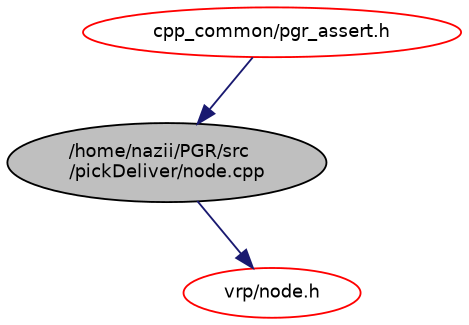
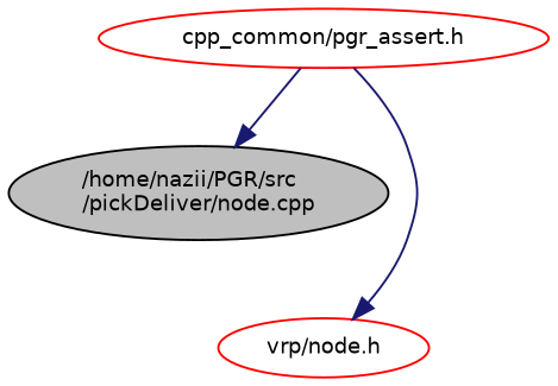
  digraph {
    node [color=red fillcolor=white fontname=Helvetica fontsize=10 shape=ellipse style=filled]
    edge [color=midnightblue fontname=Helvetica fontsize=10 labelfontname=Helvetica labelfontsize=10 style=solid]
    n1 [color=black fillcolor=grey75 fontcolor=black height=0.2 label="/home/nazii/PGR/src\l/pickDeliver/node.cpp" width=0.4]
    n2 [height=0.2 label="vrp/node.h" width=0.4]
    n3 [height=0.2 label="cpp_common/pgr_assert.h" width=0.4]
-   n1 -> n2
+   n3 -> n2
    n3 -> n1
  }
